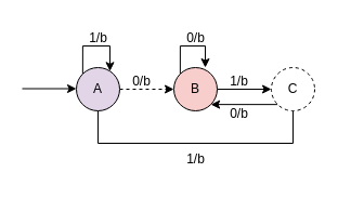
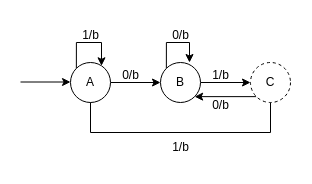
  <mxCell id="0" />
  <mxCell id="1" parent="0" />
- <mxCell id="2" style="edgeStyle=orthogonalEdgeStyle;rounded=0;orthogonalLoop=1;jettySize=auto;html=1;exitX=1;exitY=0.5;exitDx=0;exitDy=0;entryX=0;entryY=0.5;entryDx=0;entryDy=0;dashed=1;" parent="1" source="4" target="7" edge="1"><mxGeometry relative="1" as="geometry" /></mxCell>
+ <mxCell id="2" style="edgeStyle=orthogonalEdgeStyle;rounded=0;orthogonalLoop=1;jettySize=auto;html=1;exitX=1;exitY=0.5;exitDx=0;exitDy=0;entryX=0;entryY=0.5;entryDx=0;entryDy=0;" parent="1" source="4" target="7" edge="1"><mxGeometry relative="1" as="geometry" /></mxCell>
  <mxCell id="3" style="edgeStyle=orthogonalEdgeStyle;rounded=0;orthogonalLoop=1;jettySize=auto;html=1;exitX=0;exitY=0;exitDx=0;exitDy=0;" parent="1" source="4" target="4" edge="1"><mxGeometry relative="1" as="geometry"><mxPoint x="100" y="32" as="targetPoint" /><Array as="points"><mxPoint x="76" y="42" /><mxPoint x="101" y="42" /></Array></mxGeometry></mxCell>
- <mxCell id="4" value="A" style="ellipse;whiteSpace=wrap;html=1;fillColor=#e1d5e7;" parent="1" vertex="1"><mxGeometry x="70" y="62" width="40" height="40" as="geometry" /></mxCell>
+ <mxCell id="4" value="A" style="ellipse;whiteSpace=wrap;html=1;" parent="1" vertex="1"><mxGeometry x="70" y="62" width="40" height="40" as="geometry" /></mxCell>
  <mxCell id="5" value="" style="edgeStyle=orthogonalEdgeStyle;rounded=0;orthogonalLoop=1;jettySize=auto;html=1;" parent="1" source="7" target="10" edge="1"><mxGeometry relative="1" as="geometry" /></mxCell>
  <mxCell id="6" style="edgeStyle=orthogonalEdgeStyle;rounded=0;orthogonalLoop=1;jettySize=auto;html=1;exitX=0;exitY=0;exitDx=0;exitDy=0;entryX=0.725;entryY=0;entryDx=0;entryDy=0;entryPerimeter=0;" parent="1" source="7" target="7" edge="1"><mxGeometry relative="1" as="geometry"><mxPoint x="210" y="32" as="targetPoint" /><Array as="points"><mxPoint x="166" y="42" /><mxPoint x="189" y="42" /></Array></mxGeometry></mxCell>
- <mxCell id="7" value="B" style="ellipse;whiteSpace=wrap;html=1;fillColor=#f8cecc;" parent="1" vertex="1"><mxGeometry x="160" y="62" width="40" height="40" as="geometry" /></mxCell>
+ <mxCell id="7" value="B" style="ellipse;whiteSpace=wrap;html=1;" parent="1" vertex="1"><mxGeometry x="160" y="62" width="40" height="40" as="geometry" /></mxCell>
  <mxCell id="8" style="edgeStyle=orthogonalEdgeStyle;rounded=0;orthogonalLoop=1;jettySize=auto;html=1;exitX=0.5;exitY=1;exitDx=0;exitDy=0;entryX=0.5;entryY=1;entryDx=0;entryDy=0;endArrow=none;" parent="1" source="10" target="4" edge="1"><mxGeometry relative="1" as="geometry"><Array as="points"><mxPoint x="270" y="132" /><mxPoint x="90" y="132" /></Array></mxGeometry></mxCell>
  <mxCell id="9" style="edgeStyle=orthogonalEdgeStyle;rounded=0;orthogonalLoop=1;jettySize=auto;html=1;exitX=0;exitY=1;exitDx=0;exitDy=0;entryX=1;entryY=1;entryDx=0;entryDy=0;" parent="1" source="10" target="7" edge="1"><mxGeometry relative="1" as="geometry" /></mxCell>
  <mxCell id="10" value="C" style="ellipse;whiteSpace=wrap;html=1;dashed=1;" parent="1" vertex="1"><mxGeometry x="250" y="62" width="40" height="40" as="geometry" /></mxCell>
  <mxCell id="11" style="edgeStyle=orthogonalEdgeStyle;rounded=0;orthogonalLoop=1;jettySize=auto;html=1;exitX=1;exitY=0.5;exitDx=0;exitDy=0;entryX=0;entryY=0.5;entryDx=0;entryDy=0;" parent="1" edge="1"><mxGeometry relative="1" as="geometry"><mxPoint x="20" y="81.5" as="sourcePoint" /><mxPoint x="70" y="81.5" as="targetPoint" /></mxGeometry></mxCell>
  <mxCell id="12" value="1/b" style="text;html=1;align=center;verticalAlign=middle;resizable=0;points=[];autosize=1;strokeColor=none;fillColor=none;" parent="1" vertex="1"><mxGeometry x="160" y="132" width="40" height="30" as="geometry" /></mxCell>
  <mxCell id="13" value="0/b" style="text;html=1;align=center;verticalAlign=middle;resizable=0;points=[];autosize=1;strokeColor=none;fillColor=none;" parent="1" vertex="1"><mxGeometry x="200" y="90" width="40" height="30" as="geometry" /></mxCell>
  <mxCell id="14" value="1/b" style="text;html=1;align=center;verticalAlign=middle;resizable=0;points=[];autosize=1;strokeColor=none;fillColor=none;" parent="1" vertex="1"><mxGeometry x="200" y="60" width="40" height="30" as="geometry" /></mxCell>
  <mxCell id="15" value="0/b" style="text;html=1;align=center;verticalAlign=middle;resizable=0;points=[];autosize=1;strokeColor=none;fillColor=none;" parent="1" vertex="1"><mxGeometry x="110" y="60" width="40" height="30" as="geometry" /></mxCell>
  <mxCell id="16" value="1/b" style="text;html=1;align=center;verticalAlign=middle;resizable=0;points=[];autosize=1;strokeColor=none;fillColor=none;" parent="1" vertex="1"><mxGeometry x="70" y="20" width="40" height="30" as="geometry" /></mxCell>
  <mxCell id="17" value="0/b" style="text;html=1;align=center;verticalAlign=middle;resizable=0;points=[];autosize=1;strokeColor=none;fillColor=none;" parent="1" vertex="1"><mxGeometry x="160" y="20" width="40" height="30" as="geometry" /></mxCell>
